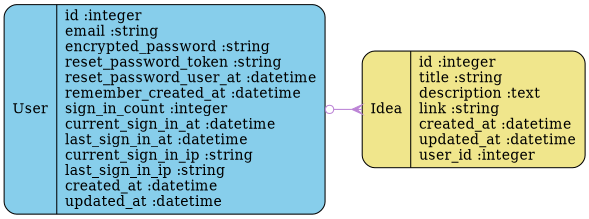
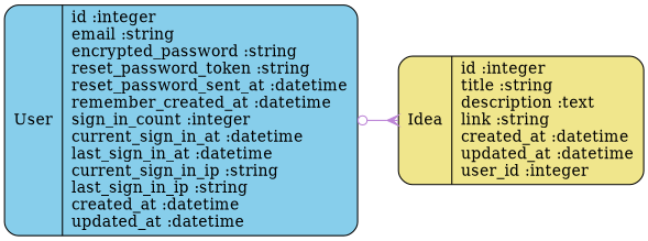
  digraph {
    splines=true
    rankdir=LR
    fontname="DejaVu Serif"
    node [shape=Mrecord style=filled fontname="DejaVu Serif"]
    n1 [label="{Idea|id :integer\ltitle :string\ldescription :text\llink :string\lcreated_at :datetime\lupdated_at :datetime\luser_id :integer\l}" fillcolor=khaki]
-   n2 [label="{User|id :integer\lemail :string\lencrypted_password :string\lreset_password_token :string\lreset_password_user_at :datetime\lremember_created_at :datetime\lsign_in_count :integer\lcurrent_sign_in_at :datetime\llast_sign_in_at :datetime\lcurrent_sign_in_ip :string\llast_sign_in_ip :string\lcreated_at :datetime\lupdated_at :datetime\l}" fillcolor=skyblue]
+   n2 [label="{User|id :integer\lemail :string\lencrypted_password :string\lreset_password_token :string\lreset_password_sent_at :datetime\lremember_created_at :datetime\lsign_in_count :integer\lcurrent_sign_in_at :datetime\llast_sign_in_at :datetime\lcurrent_sign_in_ip :string\llast_sign_in_ip :string\lcreated_at :datetime\lupdated_at :datetime\l}" fillcolor=skyblue]
    n2 -> n1 [arrowhead=crow arrowtail=odot color="#BC84D6" dir=both style=solid fontname="DejaVu Serif"]
  }
